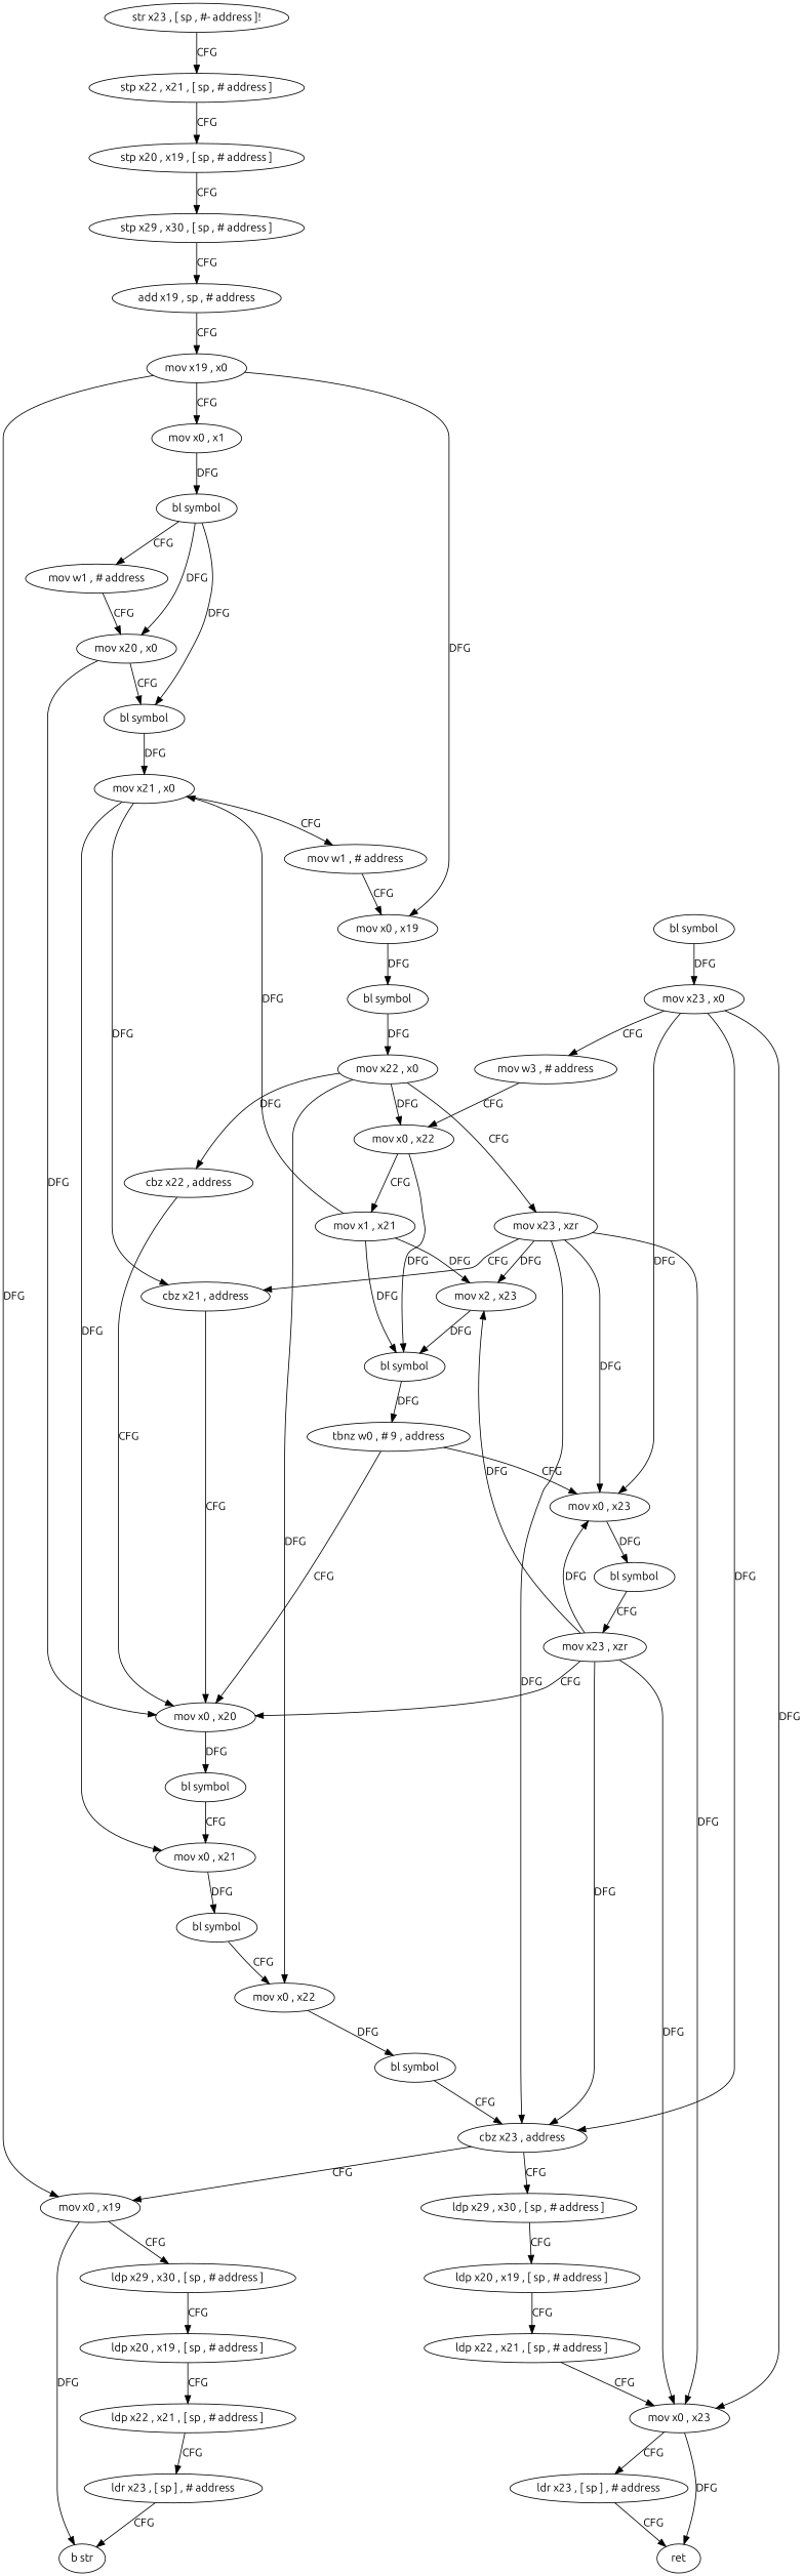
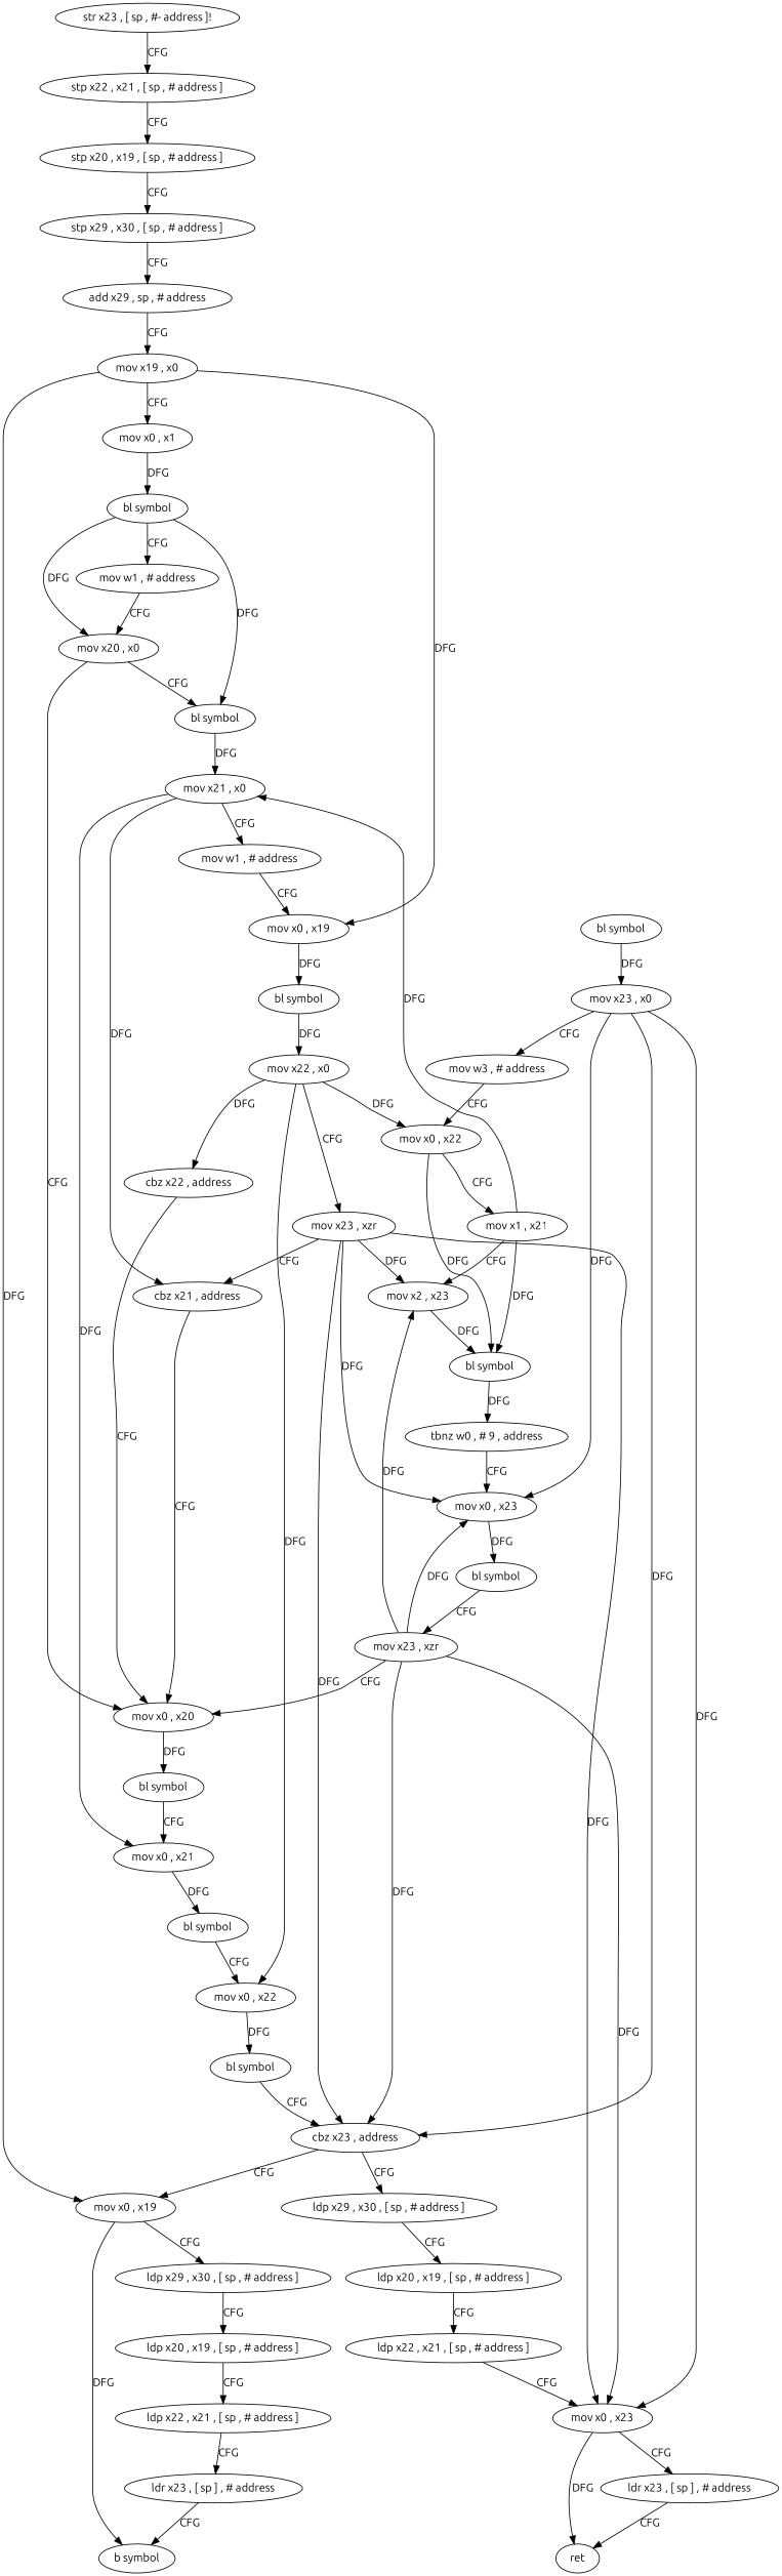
  digraph {
    fontname=Ubuntu
    node [fontname=Ubuntu]
    edge [fontname=Ubuntu]
    n1 [label="str x23 , [ sp , #- address ]!"]
    n2 [label="stp x22 , x21 , [ sp , # address ]"]
    n3 [label="stp x20 , x19 , [ sp , # address ]"]
    n4 [label="stp x29 , x30 , [ sp , # address ]"]
-   n5 [label="add x19 , sp , # address"]
+   n5 [label="add x29 , sp , # address"]
    n6 [label="mov x19 , x0"]
    n7 [label="mov x0 , x1"]
    n8 [label="mov x0 , x19"]
    n9 [label="mov x0 , x19"]
    n10 [label="bl symbol"]
    n11 [label="bl symbol"]
    n12 [label="ldp x29 , x30 , [ sp , # address ]"]
-   n13 [label="b str"]
+   n13 [label="b symbol"]
    n14 [label="mov w1 , # address"]
    n15 [label="mov x20 , x0"]
    n16 [label="bl symbol"]
    n17 [label="mov x0 , x20"]
    n18 [label="mov x21 , x0"]
    n19 [label="bl symbol"]
    n20 [label="mov w1 , # address"]
    n21 [label="cbz x21 , address"]
    n22 [label="mov x0 , x21"]
    n23 [label="bl symbol"]
    n24 [label="mov x1 , x21"]
    n25 [label="mov x2 , x23"]
    n26 [label="bl symbol"]
    n27 [label="mov x22 , x0"]
    n28 [label="mov x23 , xzr"]
    n29 [label="cbz x22 , address"]
    n30 [label="mov x0 , x22"]
    n31 [label="mov x0 , x22"]
    n32 [label="cbz x23 , address"]
    n33 [label="mov x0 , x23"]
    n34 [label="mov x0 , x23"]
    n35 [label="bl symbol"]
    n36 [label="ldp x29 , x30 , [ sp , # address ]"]
    n37 [label="ldr x23 , [ sp ] , # address"]
    n38 [label=ret]
    n39 [label="bl symbol"]
    n40 [label="ldp x20 , x19 , [ sp , # address ]"]
    n41 [label="ldp x20 , x19 , [ sp , # address ]"]
    n42 [label="ldp x22 , x21 , [ sp , # address ]"]
    n43 [label="bl symbol"]
    n44 [label="mov x23 , x0"]
    n45 [label="ldp x22 , x21 , [ sp , # address ]"]
    n46 [label="ldr x23 , [ sp ] , # address"]
    n47 [label="mov w3 , # address"]
    n48 [label="tbnz w0 , # 9 , address"]
    n49 [label="mov x23 , xzr"]
    n1 -> n2 [label=CFG]
    n2 -> n3 [label=CFG]
    n3 -> n4 [label=CFG]
    n4 -> n5 [label=CFG]
    n5 -> n6 [label=CFG]
    n6 -> n7 [label=CFG]
    n6 -> n8 [label=DFG]
    n6 -> n9 [label=DFG]
    n7 -> n10 [label=DFG]
    n8 -> n11 [label=DFG]
    n9 -> n12 [label=CFG]
    n9 -> n13 [label=DFG]
    n10 -> n14 [label=CFG]
    n10 -> n15 [label=DFG]
    n10 -> n16 [label=DFG]
    n11 -> n27 [label=DFG]
    n12 -> n41 [label=CFG]
    n14 -> n15 [label=CFG]
    n15 -> n16 [label=CFG]
-   n15 -> n17 [label=DFG]
+   n15 -> n17 [label=CFG]
    n16 -> n18 [label=DFG]
    n17 -> n19 [label=DFG]
    n18 -> n20 [label=CFG]
    n18 -> n21 [label=DFG]
    n18 -> n22 [label=DFG]
    n19 -> n22 [label=CFG]
    n20 -> n8 [label=CFG]
    n21 -> n17 [label=CFG]
    n22 -> n23 [label=DFG]
    n23 -> n30 [label=CFG]
    n24 -> n18 [label=DFG]
-   n24 -> n25 [label=DFG]
+   n24 -> n25 [label=CFG]
    n24 -> n26 [label=DFG]
    n25 -> n26 [label=DFG]
    n26 -> n48 [label=DFG]
    n27 -> n28 [label=CFG]
    n27 -> n29 [label=DFG]
    n27 -> n30 [label=DFG]
    n27 -> n31 [label=DFG]
    n28 -> n21 [label=CFG]
    n28 -> n25 [label=DFG]
    n28 -> n32 [label=DFG]
    n28 -> n33 [label=DFG]
    n28 -> n34 [label=DFG]
    n29 -> n17 [label=CFG]
    n30 -> n35 [label=DFG]
    n31 -> n24 [label=CFG]
    n31 -> n26 [label=DFG]
    n32 -> n9 [label=CFG]
    n32 -> n36 [label=CFG]
    n33 -> n37 [label=CFG]
    n33 -> n38 [label=DFG]
    n34 -> n39 [label=DFG]
    n35 -> n32 [label=CFG]
    n36 -> n40 [label=CFG]
    n37 -> n38 [label=CFG]
    n39 -> n49 [label=CFG]
    n40 -> n42 [label=CFG]
    n41 -> n45 [label=CFG]
    n42 -> n33 [label=CFG]
    n43 -> n44 [label=DFG]
    n44 -> n32 [label=DFG]
    n44 -> n33 [label=DFG]
    n44 -> n34 [label=DFG]
    n44 -> n47 [label=CFG]
    n45 -> n46 [label=CFG]
    n46 -> n13 [label=CFG]
    n47 -> n31 [label=CFG]
-   n48 -> n17 [label=CFG]
    n48 -> n34 [label=CFG]
    n49 -> n17 [label=CFG]
    n49 -> n25 [label=DFG]
    n49 -> n32 [label=DFG]
    n49 -> n33 [label=DFG]
    n49 -> n34 [label=DFG]
  }
